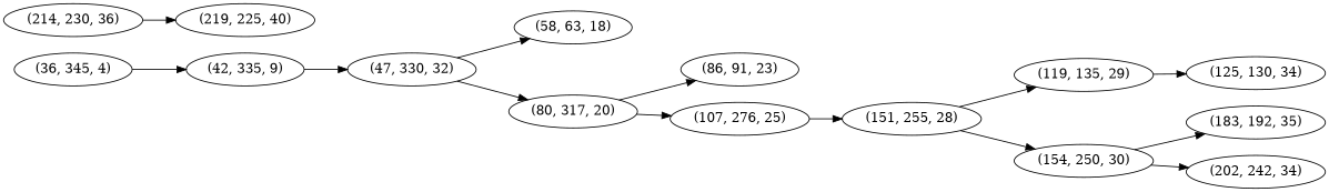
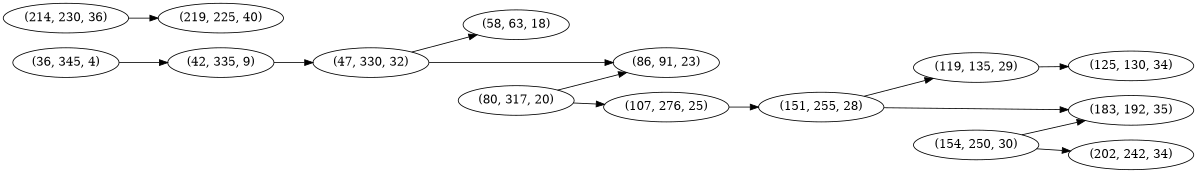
  digraph {
    rankdir=LR
    "(36, 345, 4)"
    "(42, 335, 9)"
    n3 [label="(47, 330, 32)"]
    "(58, 63, 18)"
    "(80, 317, 20)"
    "(86, 91, 23)"
    "(107, 276, 25)"
    "(151, 255, 28)"
    "(119, 135, 29)"
    "(125, 130, 34)"
    "(154, 250, 30)"
    "(183, 192, 35)"
    "(202, 242, 34)"
    "(214, 230, 36)"
    "(219, 225, 40)"
    "(36, 345, 4)" -> "(42, 335, 9)"
    "(42, 335, 9)" -> n3
    n3 -> "(58, 63, 18)"
-   n3 -> "(80, 317, 20)"
+   n3 -> "(86, 91, 23)"
    "(80, 317, 20)" -> "(86, 91, 23)"
    "(80, 317, 20)" -> "(107, 276, 25)"
    "(107, 276, 25)" -> "(151, 255, 28)"
    "(151, 255, 28)" -> "(119, 135, 29)"
-   "(151, 255, 28)" -> "(154, 250, 30)"
+   "(151, 255, 28)" -> "(183, 192, 35)"
    "(119, 135, 29)" -> "(125, 130, 34)"
    "(154, 250, 30)" -> "(183, 192, 35)"
    "(154, 250, 30)" -> "(202, 242, 34)"
    "(214, 230, 36)" -> "(219, 225, 40)"
  }
